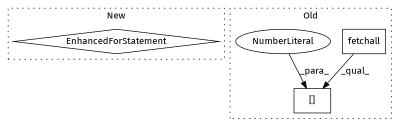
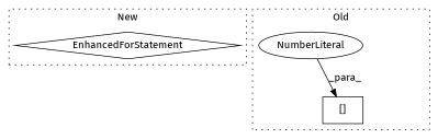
  digraph {
    fontname="Fira Sans"
    node [shape=box fontname="Fira Sans"]
    edge [fontname="Fira Sans"]
    n1 [a=70 l="65,2" label=EnhancedForStatement s="1581,1670" shape=diamond]
-   n2 [a=32 l=10 label=fetchall s=2483]
    n3 [a=2 l="4,1" label="[]" s="2606,2611"]
    n4 [a=34 l=1 label=NumberLiteral s=2610 shape=ellipse]
    subgraph cluster_1 {
      label=New
      style=dotted
      n1
    }
    subgraph cluster_2 {
      label=Old
      style=dotted
-     n2
      n3
      n4
    }
-   n2 -> n3 [label=_qual_]
    n4 -> n3 [label=_para_]
  }
